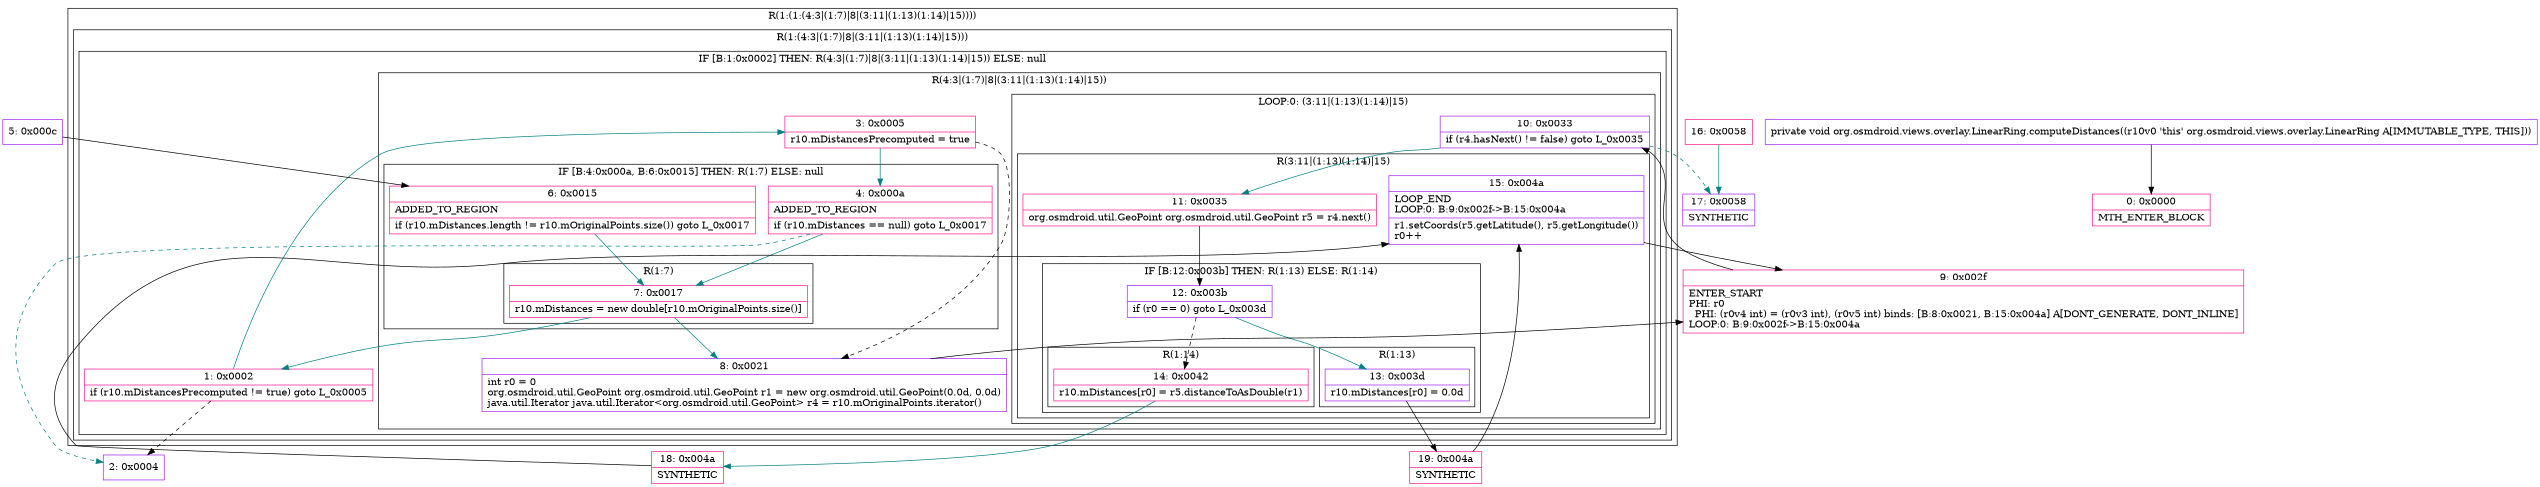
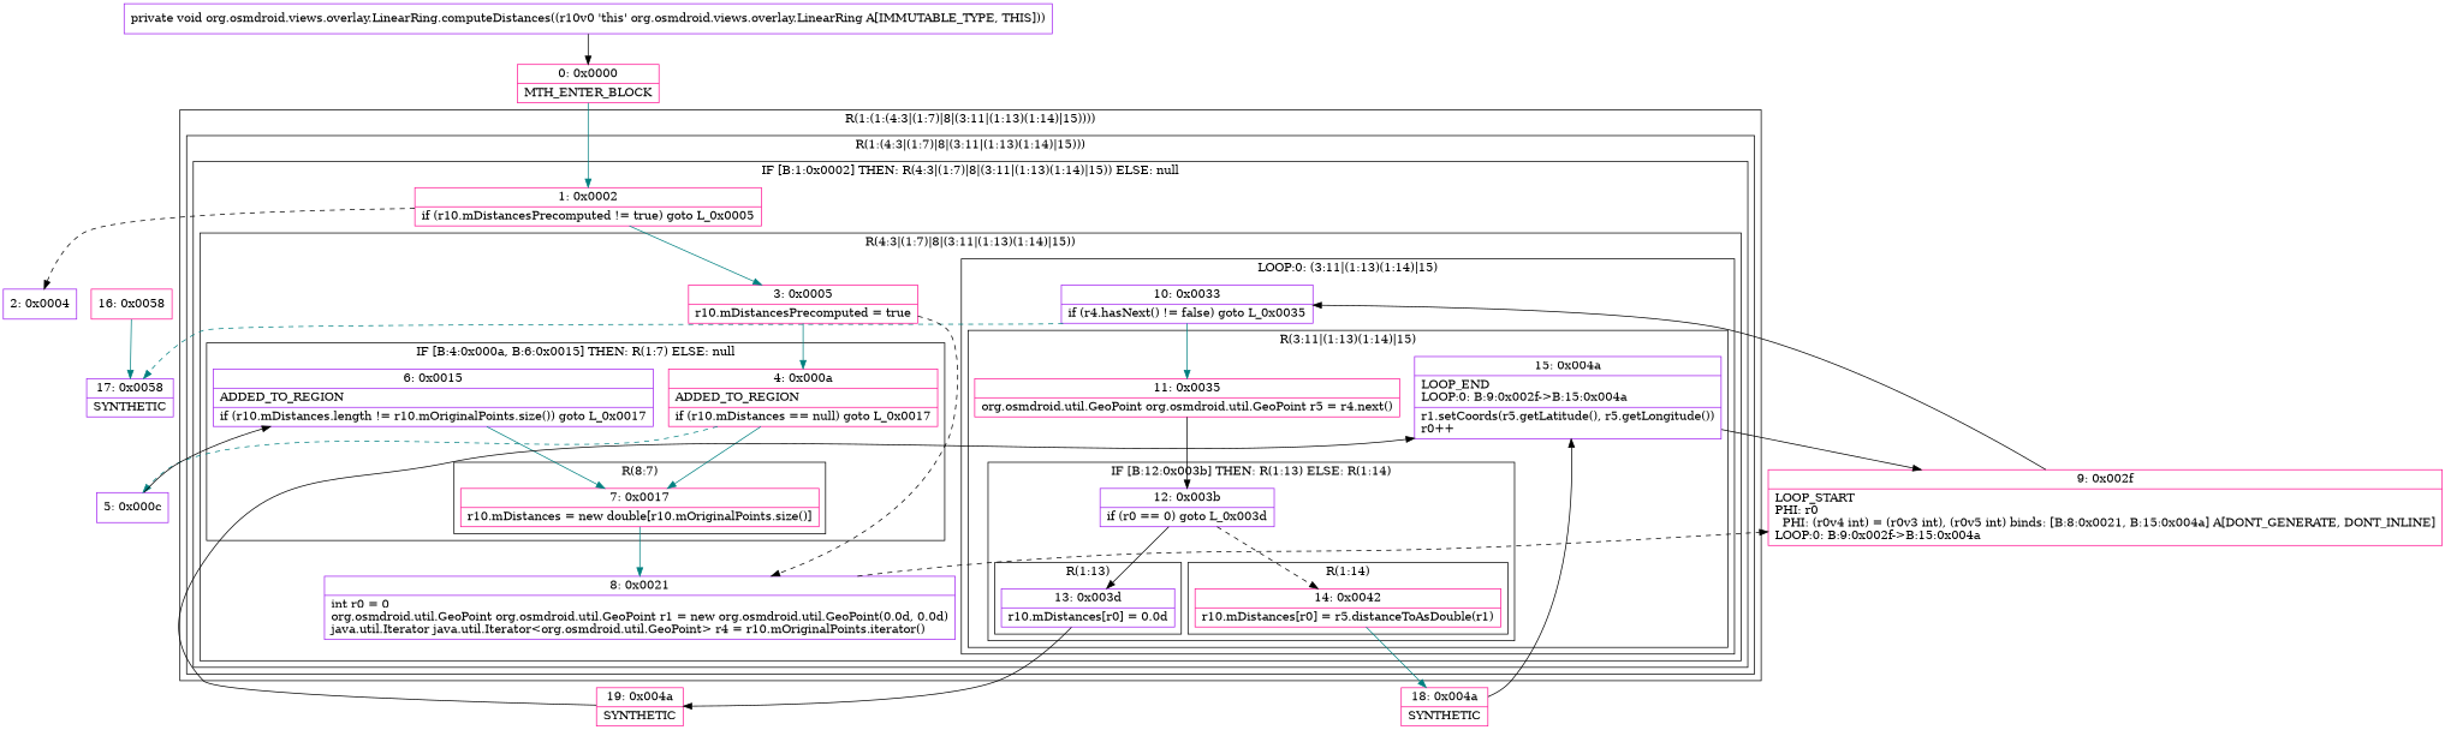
  digraph {
    node [color=deeppink shape=record]
    edge [color=teal]
    n1 [label="{7\:\ 0x0017|r10.mDistances = new double[r10.mOriginalPoints.size()]\l}"]
    n2 [label="{4\:\ 0x000a|ADDED_TO_REGION\l|if (r10.mDistances == null) goto L_0x0017\l}"]
-   n3 [label="{6\:\ 0x0015|ADDED_TO_REGION\l|if (r10.mDistances.length != r10.mOriginalPoints.size()) goto L_0x0017\l}"]
+   n3 [color=purple label="{6\:\ 0x0015|ADDED_TO_REGION\l|if (r10.mDistances.length != r10.mOriginalPoints.size()) goto L_0x0017\l}"]
    n4 [color=purple label="{13\:\ 0x003d|r10.mDistances[r0] = 0.0d\l}"]
    n5 [label="{14\:\ 0x0042|r10.mDistances[r0] = r5.distanceToAsDouble(r1)\l}"]
    n6 [color=purple label="{12\:\ 0x003b|if (r0 == 0) goto L_0x003d\l}"]
    n7 [label="{11\:\ 0x0035|org.osmdroid.util.GeoPoint org.osmdroid.util.GeoPoint r5 = r4.next()\l}"]
    n8 [color=purple label="{15\:\ 0x004a|LOOP_END\lLOOP:0: B:9:0x002f\-\>B:15:0x004a\l|r1.setCoords(r5.getLatitude(), r5.getLongitude())\lr0++\l}"]
    n9 [color=purple label="{10\:\ 0x0033|if (r4.hasNext() != false) goto L_0x0035\l}"]
    n10 [label="{3\:\ 0x0005|r10.mDistancesPrecomputed = true\l}"]
    n11 [color=purple label="{8\:\ 0x0021|int r0 = 0\lorg.osmdroid.util.GeoPoint org.osmdroid.util.GeoPoint r1 = new org.osmdroid.util.GeoPoint(0.0d, 0.0d)\ljava.util.Iterator java.util.Iterator\<org.osmdroid.util.GeoPoint\> r4 = r10.mOriginalPoints.iterator()\l}"]
    n12 [label="{1\:\ 0x0002|if (r10.mDistancesPrecomputed != true) goto L_0x0005\l}"]
    n13 [color=purple label="{5\:\ 0x000c}"]
    n14 [label="{19\:\ 0x004a|SYNTHETIC\l}"]
    n15 [label="{18\:\ 0x004a|SYNTHETIC\l}"]
-   n16 [label="{9\:\ 0x002f|ENTER_START\lPHI: r0 \l  PHI: (r0v4 int) = (r0v3 int), (r0v5 int) binds: [B:8:0x0021, B:15:0x004a] A[DONT_GENERATE, DONT_INLINE]\lLOOP:0: B:9:0x002f\-\>B:15:0x004a\l}"]
+   n16 [label="{9\:\ 0x002f|LOOP_START\lPHI: r0 \l  PHI: (r0v4 int) = (r0v3 int), (r0v5 int) binds: [B:8:0x0021, B:15:0x004a] A[DONT_GENERATE, DONT_INLINE]\lLOOP:0: B:9:0x002f\-\>B:15:0x004a\l}"]
    n17 [color=purple label="{17\:\ 0x0058|SYNTHETIC\l}"]
    n18 [color=purple label="{2\:\ 0x0004}"]
    n19 [label="{0\:\ 0x0000|MTH_ENTER_BLOCK\l}"]
    n20 [label="{16\:\ 0x0058}"]
    n21 [color=purple label="{private void org.osmdroid.views.overlay.LinearRing.computeDistances((r10v0 'this' org.osmdroid.views.overlay.LinearRing A[IMMUTABLE_TYPE, THIS])) }"]
    subgraph cluster_1 {
      label="R(1:(1:(4:3|(1:7)|8|(3:11|(1:13)(1:14)|15))))"
      subgraph cluster_2 {
        label="R(1:(4:3|(1:7)|8|(3:11|(1:13)(1:14)|15)))"
        subgraph cluster_3 {
          label="IF [B:1:0x0002] THEN: R(4:3|(1:7)|8|(3:11|(1:13)(1:14)|15)) ELSE: null"
          n12
          subgraph cluster_4 {
            label="R(4:3|(1:7)|8|(3:11|(1:13)(1:14)|15))"
            n10
            n11
            subgraph cluster_5 {
              label="IF [B:4:0x000a, B:6:0x0015] THEN: R(1:7) ELSE: null"
              n2
              n3
              subgraph cluster_6 {
-               label="R(1:7)"
+               label="R(8:7)"
                n1
              }
            }
            subgraph cluster_7 {
              label="LOOP:0: (3:11|(1:13)(1:14)|15)"
              n9
              subgraph cluster_8 {
                label="R(3:11|(1:13)(1:14)|15)"
                n7
                n8
                subgraph cluster_9 {
                  label="IF [B:12:0x003b] THEN: R(1:13) ELSE: R(1:14)"
                  n6
                  subgraph cluster_10 {
                    label="R(1:13)"
                    n4
                  }
                  subgraph cluster_11 {
                    label="R(1:14)"
                    n5
                  }
                }
              }
            }
          }
        }
      }
    }
    n1 -> n11
    n2 -> n1
-   n2 -> n18 [style=dashed]
+   n2 -> n13 [style=dashed]
    n3 -> n1
    n4 -> n14 [color=black]
    n5 -> n15
-   n6 -> n4
+   n6 -> n4 [color=black]
    n6 -> n5 [color=black style=dashed]
    n7 -> n6 [color=black]
    n8 -> n16 [color=black]
    n9 -> n7
    n9 -> n17 [style=dashed]
    n10 -> n2
    n10 -> n11 [color=black style=dashed]
-   n11 -> n16 [color=black]
+   n11 -> n16 [color=black style=dashed]
    n12 -> n10
    n12 -> n18 [color=black style=dashed]
    n13 -> n3 [color=black]
    n14 -> n8 [color=black]
    n15 -> n8 [color=black]
    n16 -> n9 [color=black]
-   n1 -> n12
+   n19 -> n12
    n20 -> n17
    n21 -> n19 [color=black]
  }
